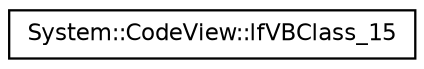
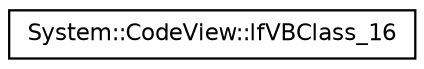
  digraph {
    rankdir=TB
-   n1 [color=black fillcolor=white fontname=Helvetica fontsize=10 height=0.2 label="System::CodeView::lfVBClass_15" shape=record style=filled width=0.4]
+   n1 [color=black fillcolor=white fontname=Helvetica fontsize=10 height=0.2 label="System::CodeView::lfVBClass_16" shape=record style=filled width=0.4]
  }
